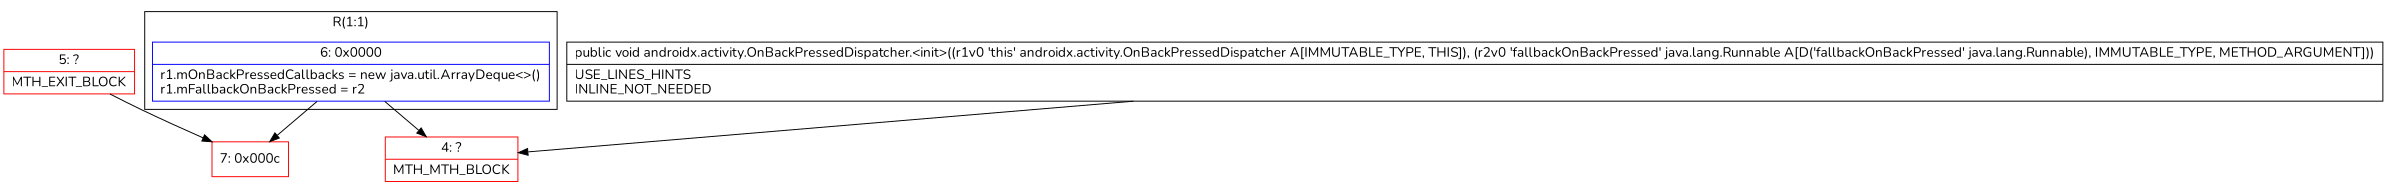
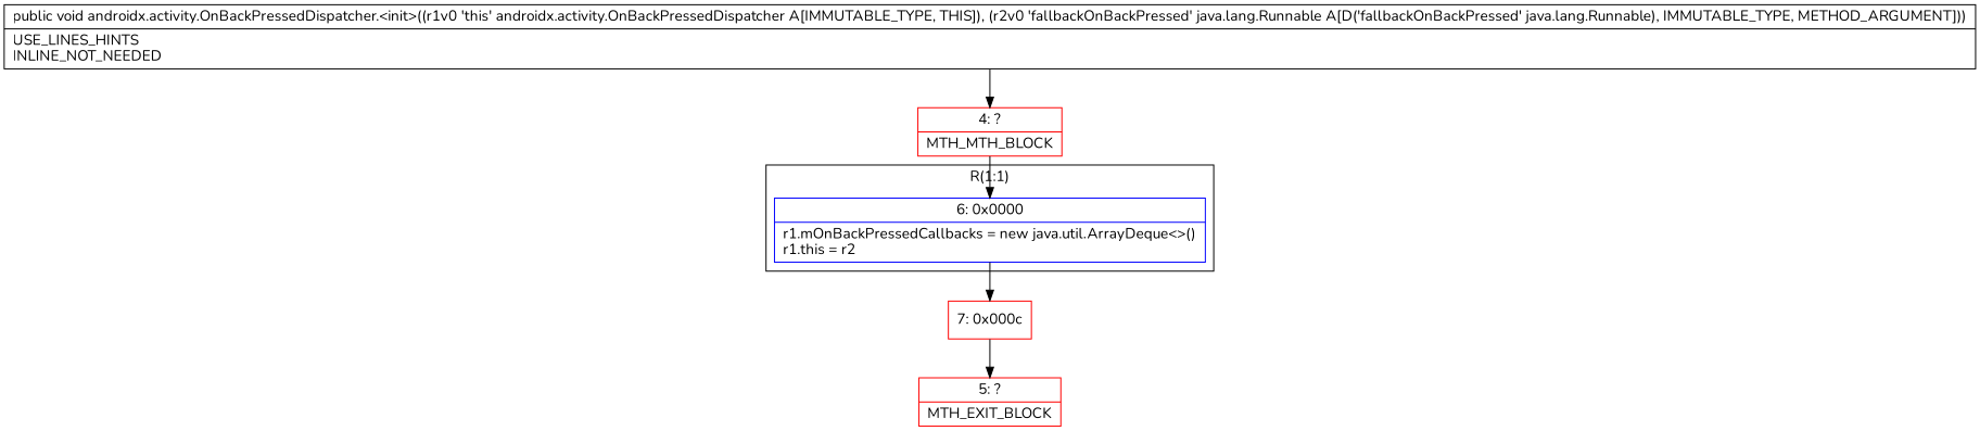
  digraph {
    fontname=Nunito
    node [color=red fontname=Nunito shape=record]
    edge [fontname=Nunito]
-   n1 [color=blue label="{6\:\ 0x0000|r1.mOnBackPressedCallbacks = new java.util.ArrayDeque\<\>()\lr1.mFallbackOnBackPressed = r2\l}"]
+   n1 [color=blue label="{6\:\ 0x0000|r1.mOnBackPressedCallbacks = new java.util.ArrayDeque\<\>()\lr1.this = r2\l}"]
    n2 [label="{7\:\ 0x000c}"]
    n3 [label="{5\:\ ?|MTH_EXIT_BLOCK\l}"]
    n4 [label="{4\:\ ?|MTH_MTH_BLOCK\l}"]
    n5 [label="{public void androidx.activity.OnBackPressedDispatcher.\<init\>((r1v0 'this' androidx.activity.OnBackPressedDispatcher A[IMMUTABLE_TYPE, THIS]), (r2v0 'fallbackOnBackPressed' java.lang.Runnable A[D('fallbackOnBackPressed' java.lang.Runnable), IMMUTABLE_TYPE, METHOD_ARGUMENT]))  | USE_LINES_HINTS\lINLINE_NOT_NEEDED\l}" color=""]
    subgraph cluster_1 {
      label="R(1:1)"
      n1
    }
    n1 -> n2
-   n3 -> n2
-   n1 -> n4
+   n2 -> n3
+   n4 -> n1
    n5 -> n4
  }
